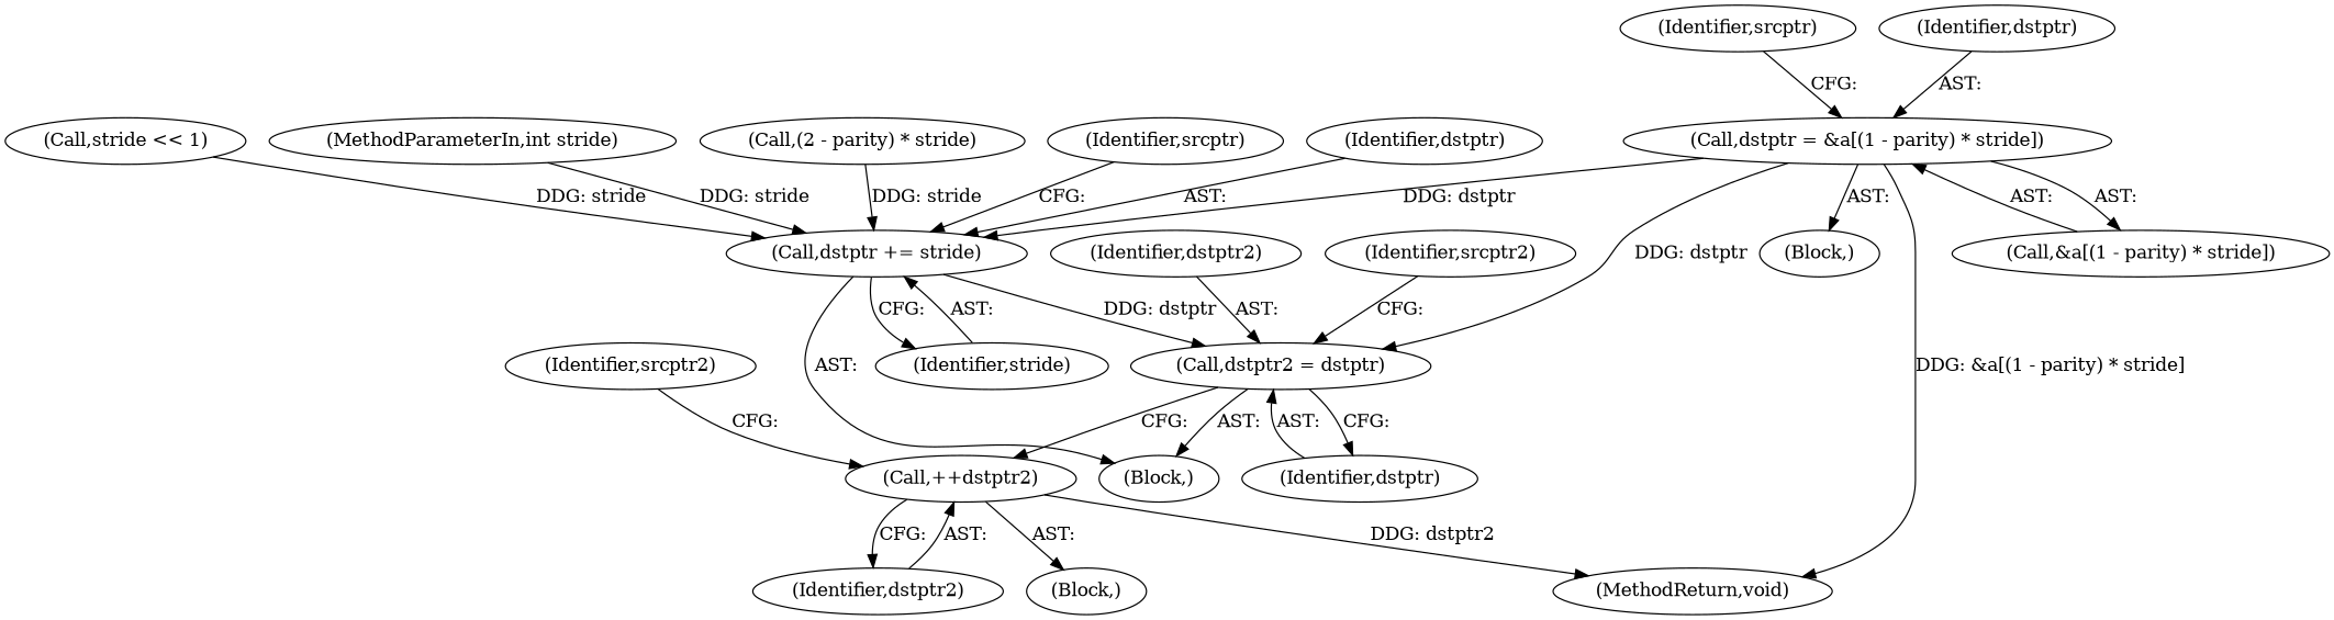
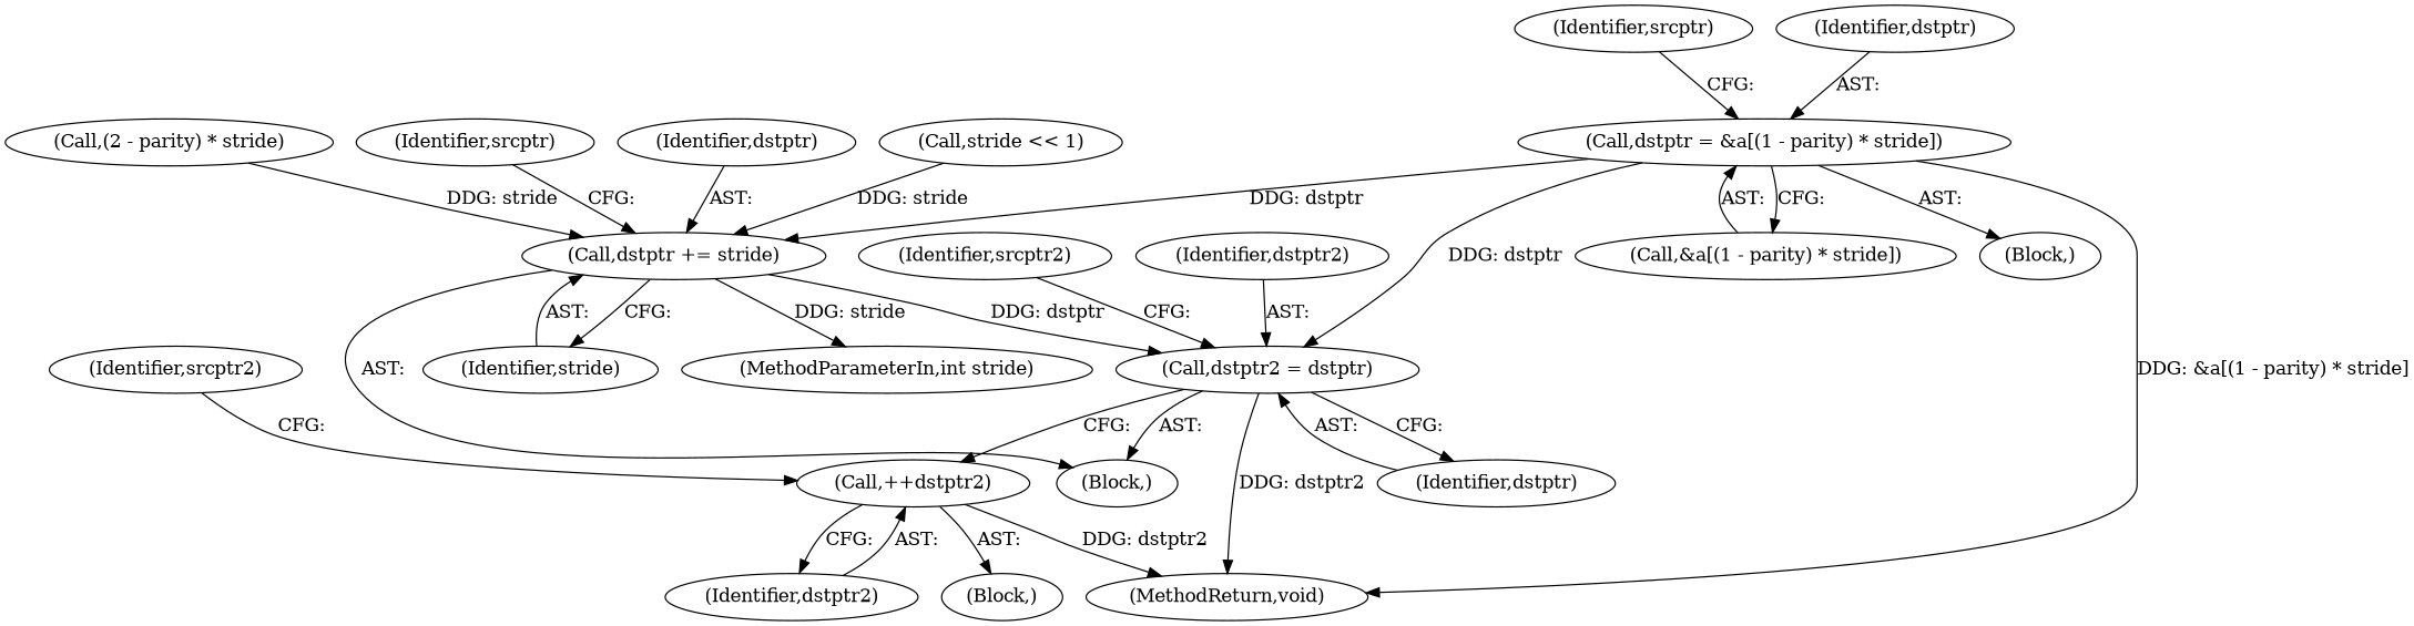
  digraph {
    n1 [label="(Call,dstptr = &a[(1 - parity) * stride])"]
    n2 [label="(Call,dstptr2 = dstptr)"]
    n3 [label="(Call,dstptr += stride)"]
    n4 [label="(Call,&a[(1 - parity) * stride])"]
    n5 [label="(Block,)"]
    n6 [label="(MethodReturn,void)"]
    n7 [label="(Call,++dstptr2)"]
    n8 [label="(Block,)"]
    n9 [label="(Identifier,dstptr)"]
    n10 [label="(Identifier,stride)"]
    n11 [label="(Identifier,dstptr2)"]
    n12 [label="(Block,)"]
    n13 [label="(Call,stride << 1)"]
    n14 [label="(Identifier,srcptr2)"]
    n15 [label="(Identifier,srcptr)"]
    n16 [label="(MethodParameterIn,int stride)"]
    n17 [label="(Identifier,dstptr2)"]
    n18 [label="(Call,(2 - parity) * stride)"]
    n19 [label="(Identifier,srcptr)"]
    n20 [label="(Identifier,dstptr)"]
    n21 [label="(Identifier,dstptr)"]
    n22 [label="(Identifier,srcptr2)"]
    n1 -> n2 [label="DDG: dstptr"]
    n1 -> n3 [label="DDG: dstptr"]
-   n1 -> n4 [label="AST: "]
+   n1 -> n4 [label="CFG: "]
    n1 -> n5 [label="AST: "]
    n1 -> n6 [label="DDG: &a[(1 - parity) * stride]"]
+   n2 -> n6 [label="DDG: dstptr2"]
    n2 -> n7 [label="CFG: "]
    n2 -> n8 [label="AST: "]
    n2 -> n9 [label="CFG: "]
    n3 -> n2 [label="DDG: dstptr"]
    n3 -> n8 [label="AST: "]
    n3 -> n10 [label="CFG: "]
    n4 -> n1 [label="AST: "]
    n7 -> n6 [label="DDG: dstptr2"]
    n7 -> n11 [label="CFG: "]
    n7 -> n12 [label="AST: "]
    n9 -> n2 [label="AST: "]
    n10 -> n3 [label="AST: "]
    n11 -> n7 [label="AST: "]
    n13 -> n3 [label="DDG: stride"]
    n14 -> n7 [label="CFG: "]
    n15 -> n1 [label="CFG: "]
-   n16 -> n3 [label="DDG: stride"]
+   n3 -> n16 [label="DDG: stride"]
    n17 -> n2 [label="AST: "]
    n18 -> n3 [label="DDG: stride"]
    n19 -> n3 [label="CFG: "]
    n20 -> n3 [label="AST: "]
    n21 -> n1 [label="AST: "]
    n22 -> n2 [label="CFG: "]
  }
